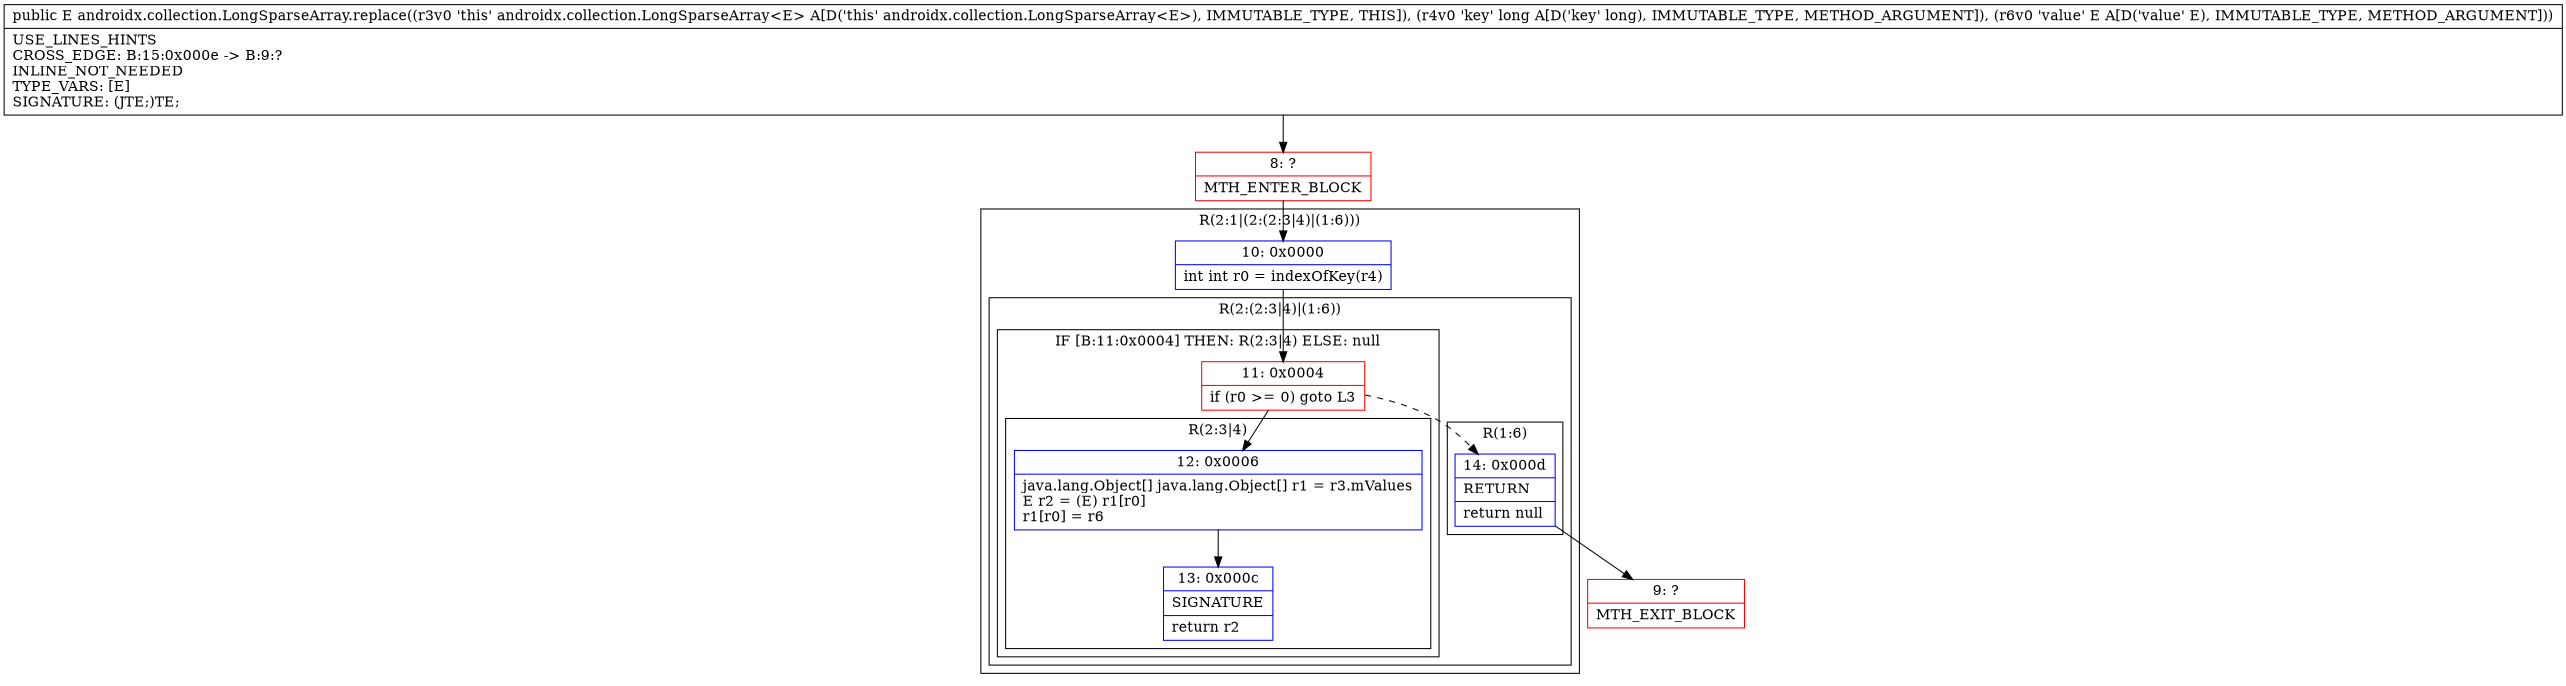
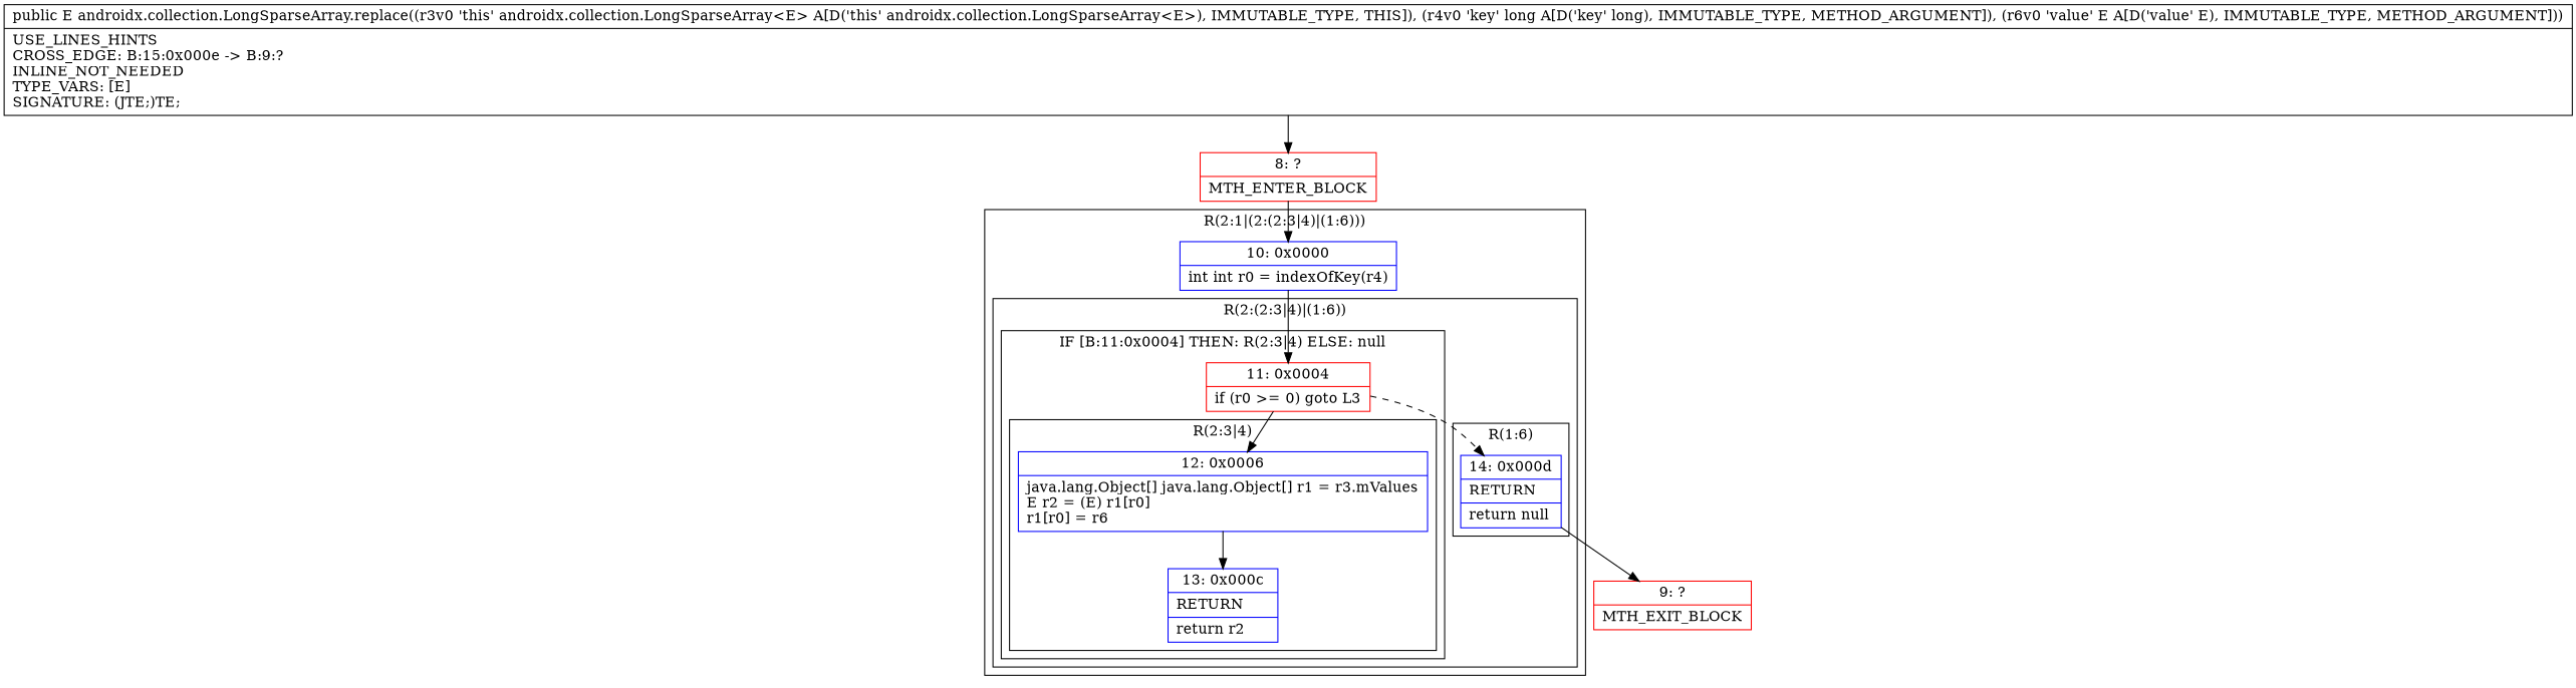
  digraph {
    node [color=blue shape=record]
    n1 [label="{12\:\ 0x0006|java.lang.Object[] java.lang.Object[] r1 = r3.mValues\lE r2 = (E) r1[r0]\lr1[r0] = r6\l}"]
-   n2 [label="{13\:\ 0x000c|SIGNATURE\l|return r2\l}"]
+   n2 [label="{13\:\ 0x000c|RETURN\l|return r2\l}"]
    n3 [color=red label="{11\:\ 0x0004|if (r0 \>= 0) goto L3\l}"]
    n4 [label="{14\:\ 0x000d|RETURN\l|return null\l}"]
    n5 [label="{10\:\ 0x0000|int int r0 = indexOfKey(r4)\l}"]
    n6 [color=red label="{9\:\ ?|MTH_EXIT_BLOCK\l}"]
    n7 [color=red label="{8\:\ ?|MTH_ENTER_BLOCK\l}"]
    n8 [label="{public E androidx.collection.LongSparseArray.replace((r3v0 'this' androidx.collection.LongSparseArray\<E\> A[D('this' androidx.collection.LongSparseArray\<E\>), IMMUTABLE_TYPE, THIS]), (r4v0 'key' long A[D('key' long), IMMUTABLE_TYPE, METHOD_ARGUMENT]), (r6v0 'value' E A[D('value' E), IMMUTABLE_TYPE, METHOD_ARGUMENT]))  | USE_LINES_HINTS\lCROSS_EDGE: B:15:0x000e \-\> B:9:?\lINLINE_NOT_NEEDED\lTYPE_VARS: [E]\lSIGNATURE: (JTE;)TE;\l}" color=""]
    subgraph cluster_1 {
      label="R(2:1|(2:(2:3|4)|(1:6)))"
      n5
      subgraph cluster_2 {
        label="R(2:(2:3|4)|(1:6))"
        subgraph cluster_3 {
          label="IF [B:11:0x0004] THEN: R(2:3|4) ELSE: null"
          n3
          subgraph cluster_4 {
            label="R(2:3|4)"
            n1
            n2
          }
        }
        subgraph cluster_5 {
          label="R(1:6)"
          n4
        }
      }
    }
    n1 -> n2
    n3 -> n1
    n3 -> n4 [style=dashed]
    n4 -> n6
    n5 -> n3
    n7 -> n5
    n8 -> n7
  }
